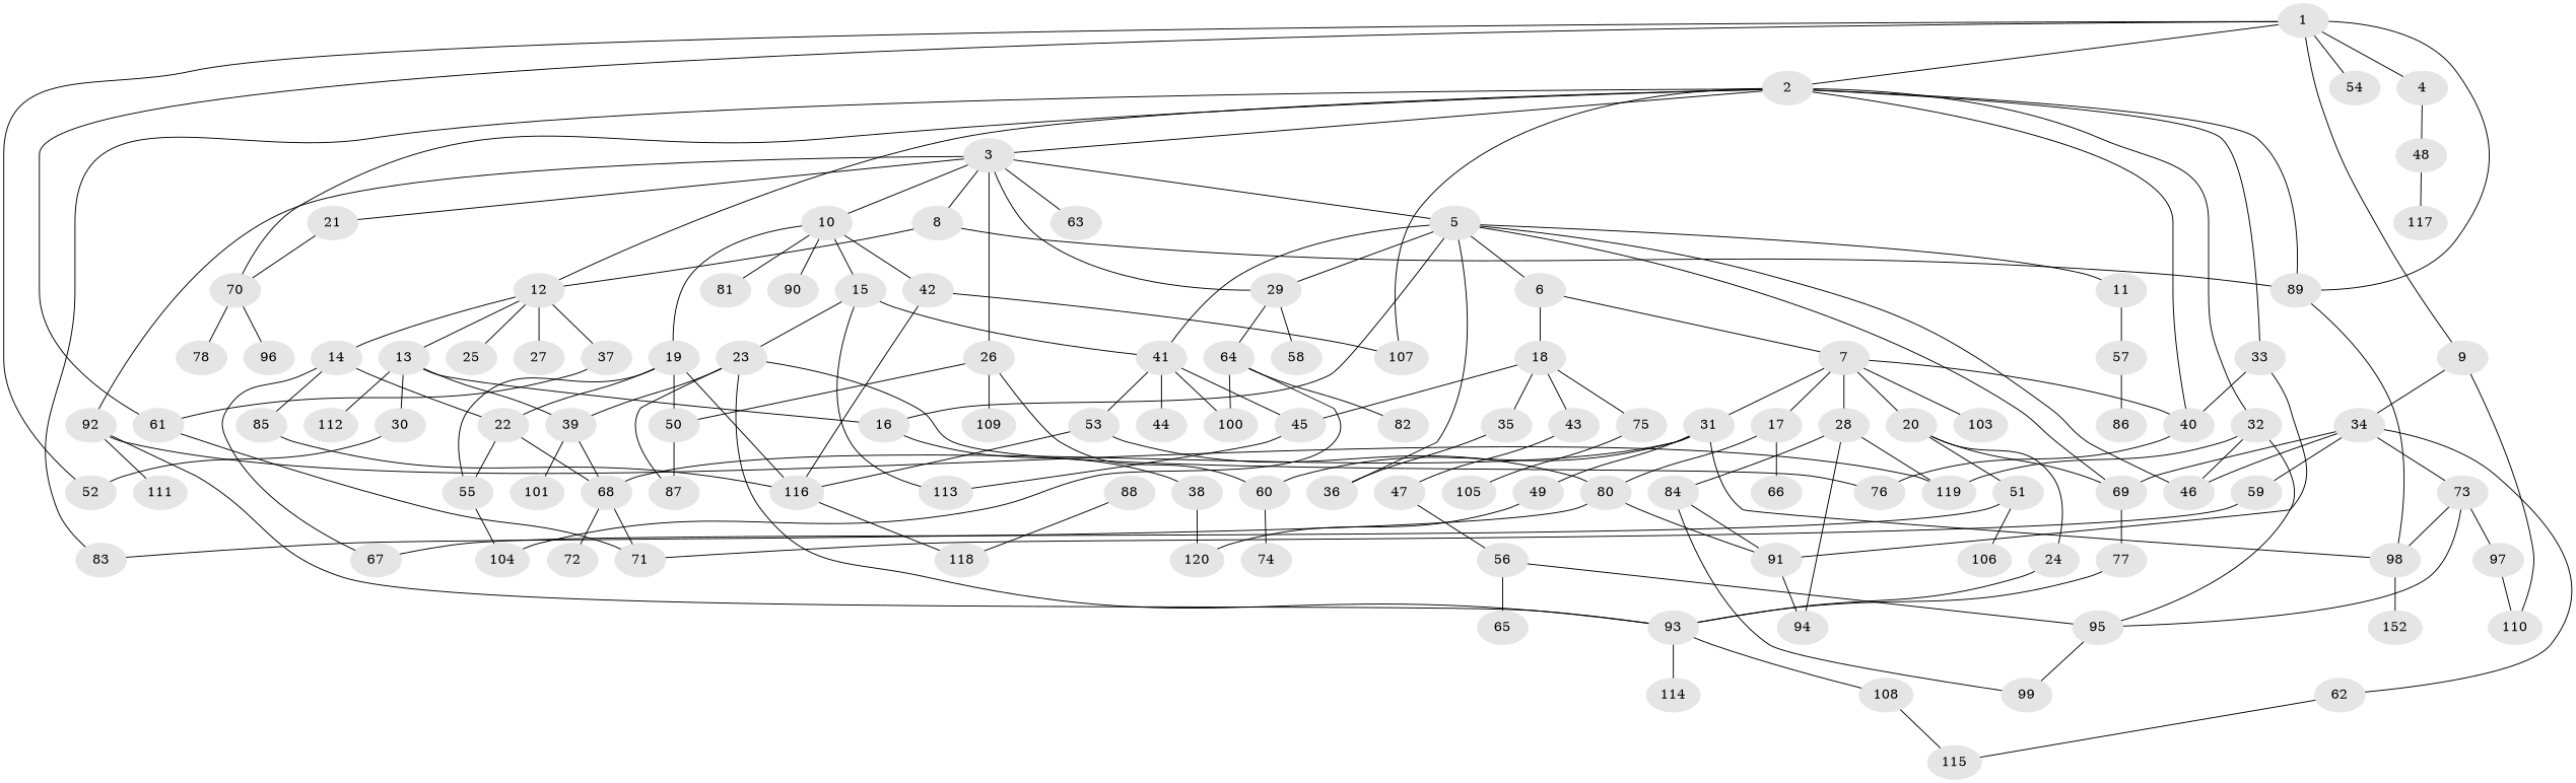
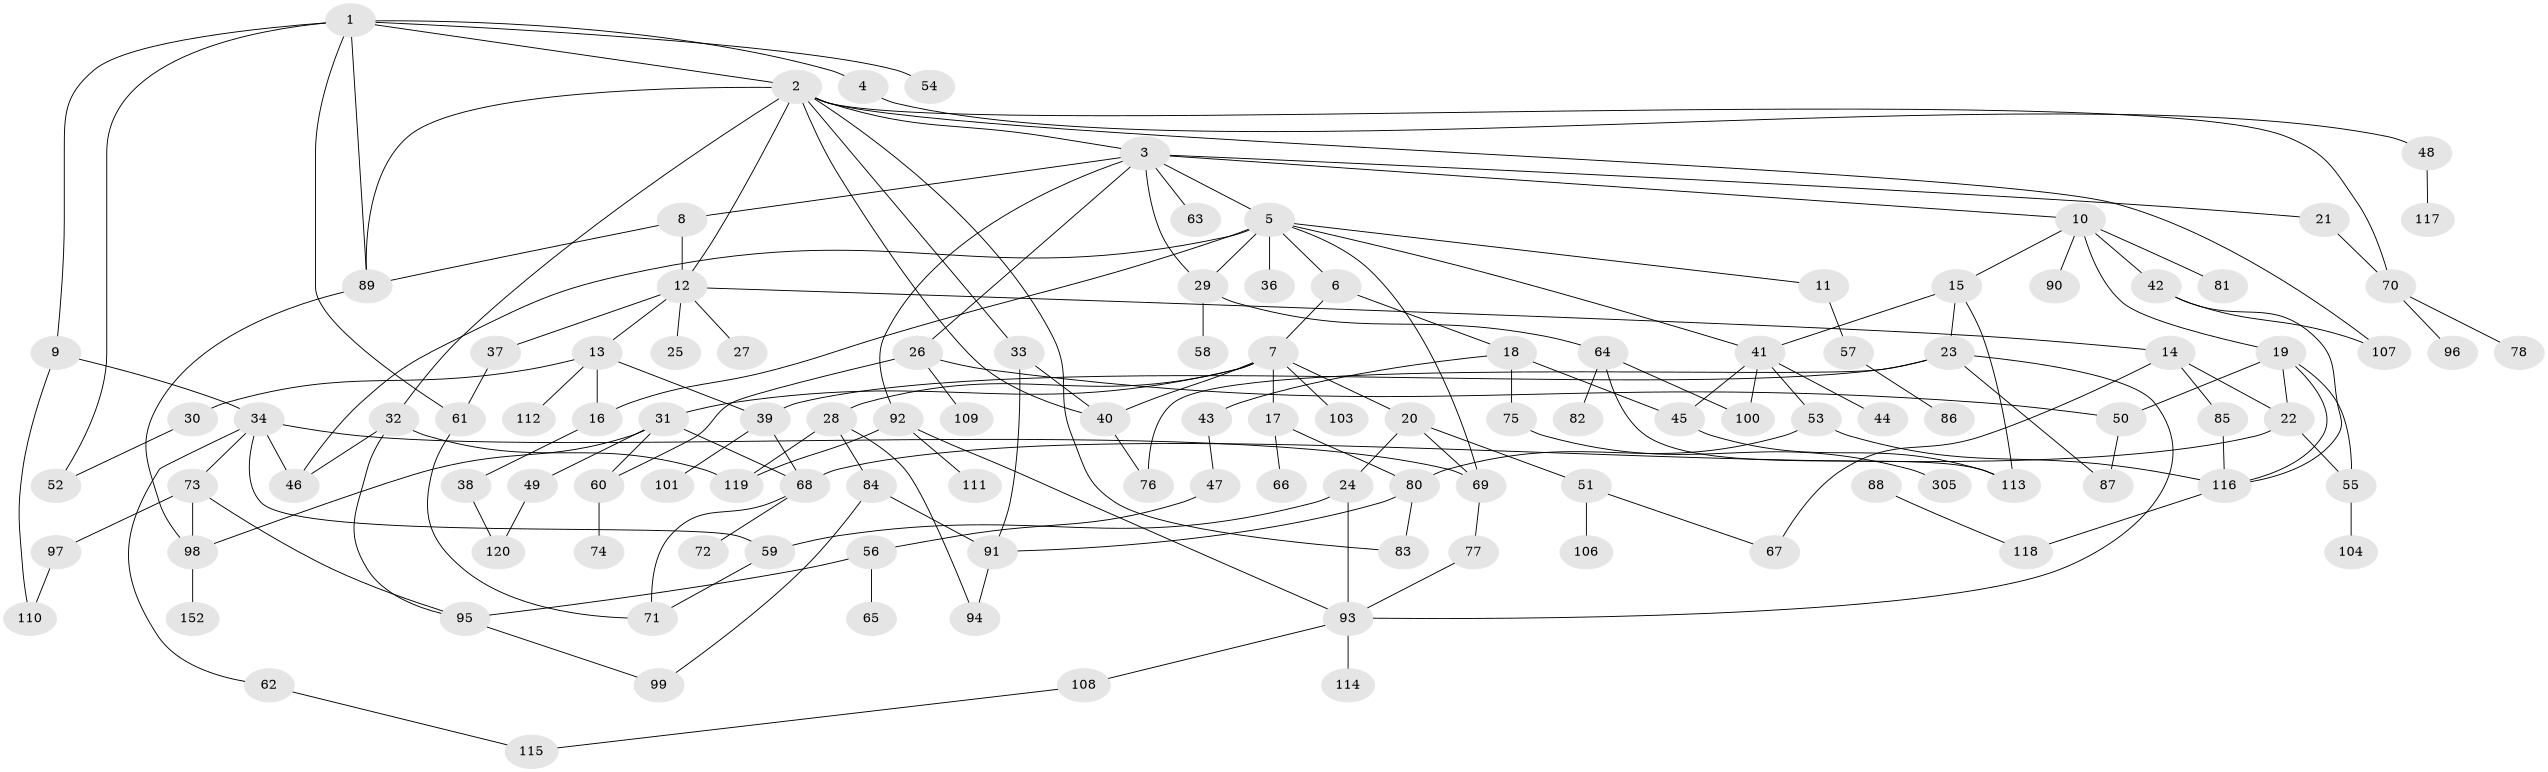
  graph {
    node [color=gray90 style=filled]
    1
    2
    4
    9
    52
    54
    61
    89
    3
    12
    32
    33
    40
    70
    83
    107
    48
    34
    110
    71
    98
    5
    8
    10
    21
    26
    29
    63
    92
    13
    14
    25
    27
    37
    46
    119
    95
    91
    76
    78
    96
    6
    11
    16
    36
    41
    69
    15
    19
    42
    81
    90
    50
    60
    109
    58
    64
    93
    111
    117
    7
    18
    57
    38
    45
    44
    53
    100
    77
    88
    118
    17
    20
    28
    31
    103
-   35
    43
    75
    66
    80
    24
    51
    84
    94
    68
    49
    59
    62
    73
    23
    113
    22
    55
    116
    86
    30
    39
    112
    67
    85
    101
    87
    120
    47
-   105
+   105 [label=305]
    104
    106
    72
    108
    114
    74
    99
    82
    n115 [label=152]
    56
    115
    97
    65
    1 -- 2
    1 -- 4
    1 -- 9
    1 -- 52
    1 -- 54
    1 -- 61
    1 -- 89
    2 -- 89
    2 -- 3
    2 -- 12
    2 -- 32
    2 -- 33
    2 -- 40
    2 -- 70
    2 -- 83
    2 -- 107
    4 -- 48
    9 -- 34
    9 -- 110
    61 -- 71
    89 -- 98
    3 -- 5
    3 -- 8
    3 -- 10
    3 -- 21
    3 -- 26
    3 -- 29
    3 -- 63
    3 -- 92
    12 -- 13
    12 -- 14
    12 -- 25
    12 -- 27
    12 -- 37
    32 -- 46
    32 -- 119
    32 -- 95
    33 -- 40
    33 -- 91
    40 -- 76
    70 -- 78
    70 -- 96
    48 -- 117
    34 -- 46
    34 -- 69
    34 -- 59
    34 -- 62
    34 -- 73
    98 -- n115
    5 -- 29
    5 -- 46
    5 -- 6
    5 -- 11
    5 -- 16
    5 -- 36
    5 -- 41
    5 -- 69
    8 -- 89
    8 -- 12
    10 -- 15
    10 -- 19
    10 -- 42
    10 -- 81
    10 -- 90
    21 -- 70
    26 -- 50
    26 -- 60
    26 -- 109
    29 -- 58
    29 -- 64
    92 -- 119
    92 -- 93
    92 -- 111
    13 -- 16
    13 -- 30
    13 -- 39
    13 -- 112
    14 -- 22
    14 -- 67
    14 -- 85
    37 -- 61
    95 -- 99
    91 -- 94
    6 -- 7
    6 -- 18
    11 -- 57
    16 -- 38
    41 -- 45
    41 -- 44
    41 -- 53
    41 -- 100
    69 -- 77
    15 -- 41
    15 -- 23
    15 -- 113
    19 -- 50
    19 -- 22
    19 -- 55
    19 -- 116
    42 -- 107
    42 -- 116
    50 -- 87
    60 -- 74
    64 -- 100
-   64 -- 104
+   64 -- 113
    64 -- 82
    93 -- 108
    93 -- 114
    7 -- 40
    7 -- 17
    7 -- 20
    7 -- 28
    7 -- 31
    7 -- 103
    18 -- 45
-   18 -- 35
    18 -- 43
    18 -- 75
    57 -- 86
    38 -- 120
    45 -- 113
    53 -- 80
    53 -- 116
    77 -- 93
    88 -- 118
    17 -- 66
    17 -- 80
    20 -- 69
    20 -- 24
    20 -- 51
    28 -- 119
    28 -- 84
    28 -- 94
    31 -- 98
    31 -- 60
    31 -- 68
    31 -- 49
-   35 -- 36
    43 -- 47
    75 -- 105
    80 -- 83
    80 -- 91
    24 -- 93
+   24 -- 59
    51 -- 67
    51 -- 106
    84 -- 91
    84 -- 99
    68 -- 71
    68 -- 72
    49 -- 120
    59 -- 71
    62 -- 115
    73 -- 98
    73 -- 95
    73 -- 97
    23 -- 76
    23 -- 93
    23 -- 39
    23 -- 87
    22 -- 68
    22 -- 55
    55 -- 104
    116 -- 118
    30 -- 52
    39 -- 68
    39 -- 101
    85 -- 116
    47 -- 56
    108 -- 115
    56 -- 95
    56 -- 65
    97 -- 110
  }
